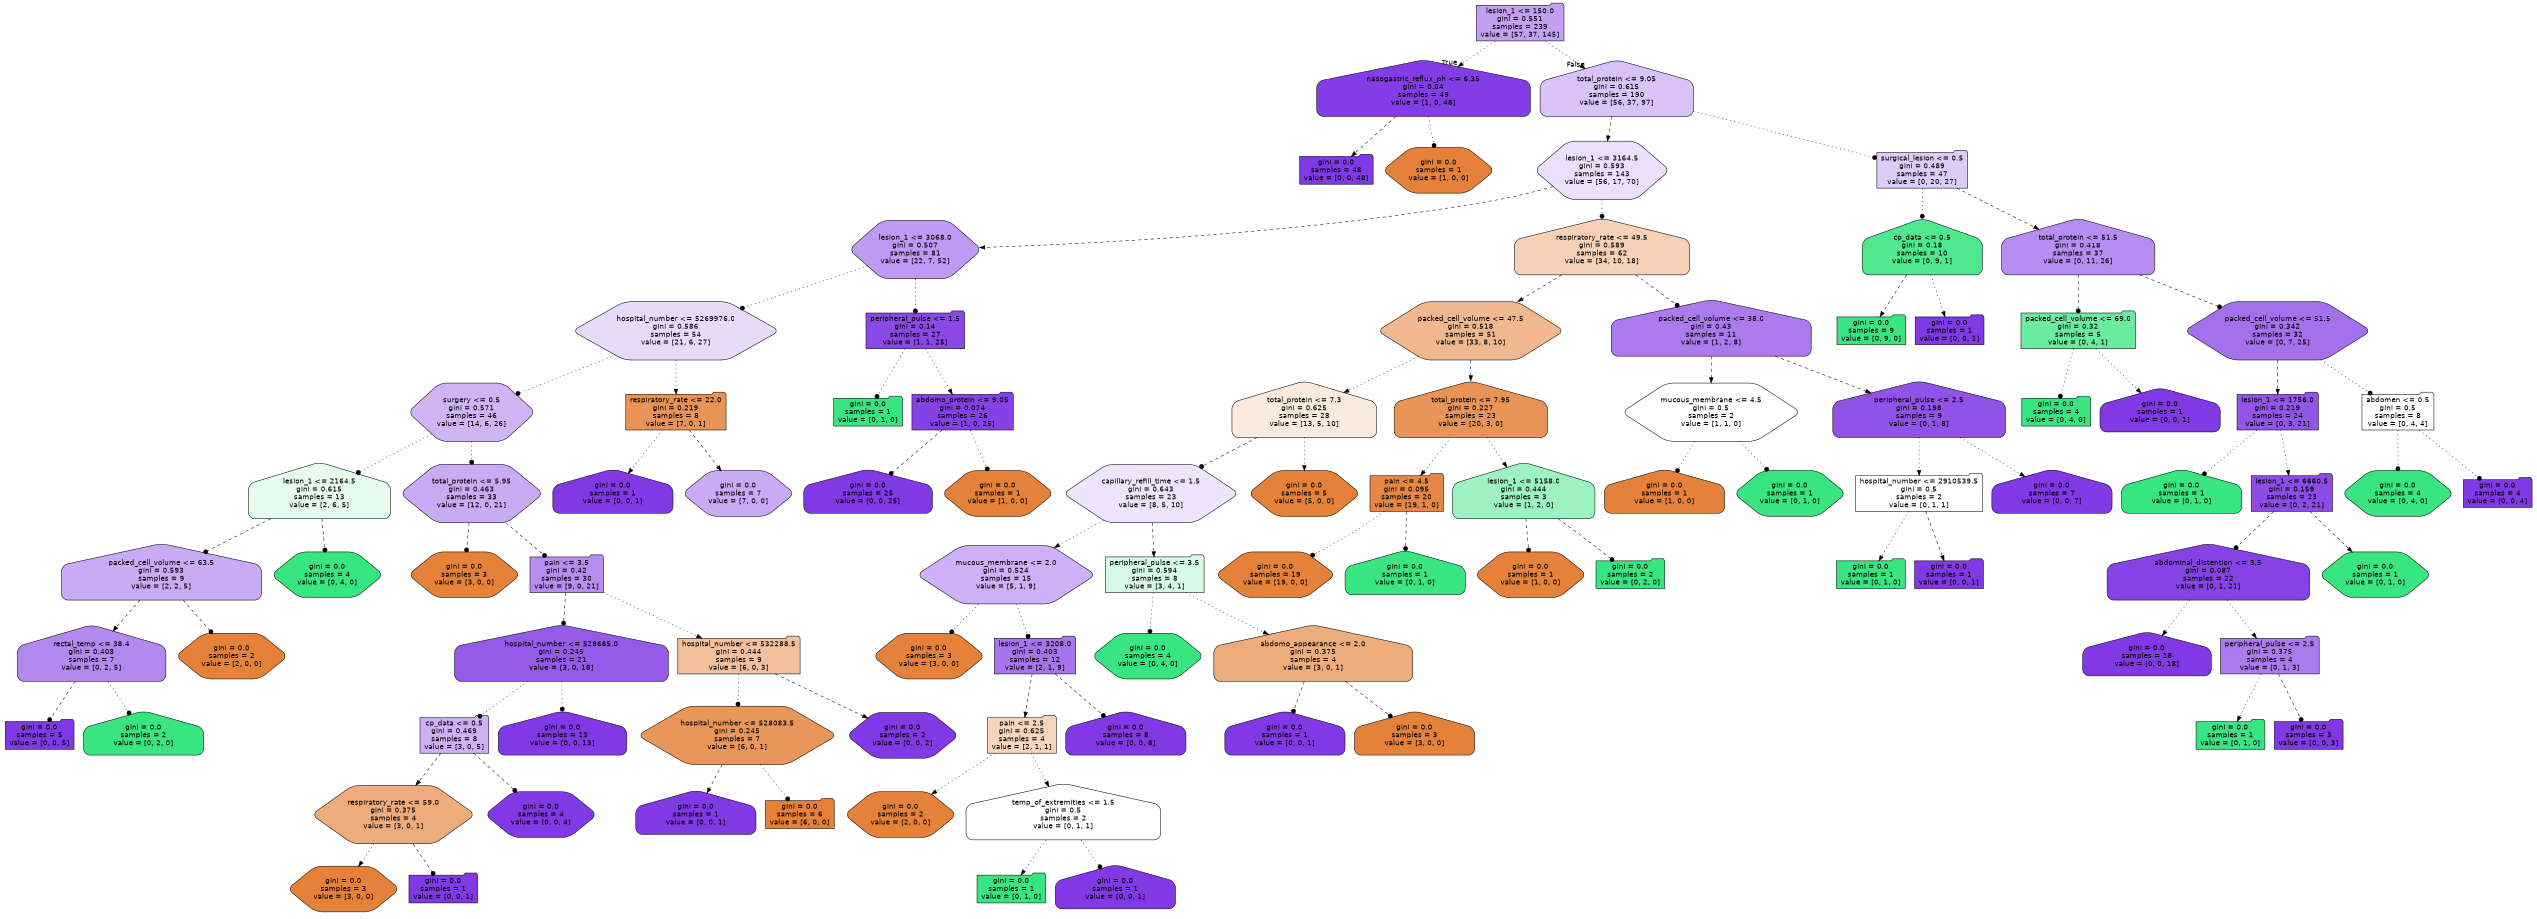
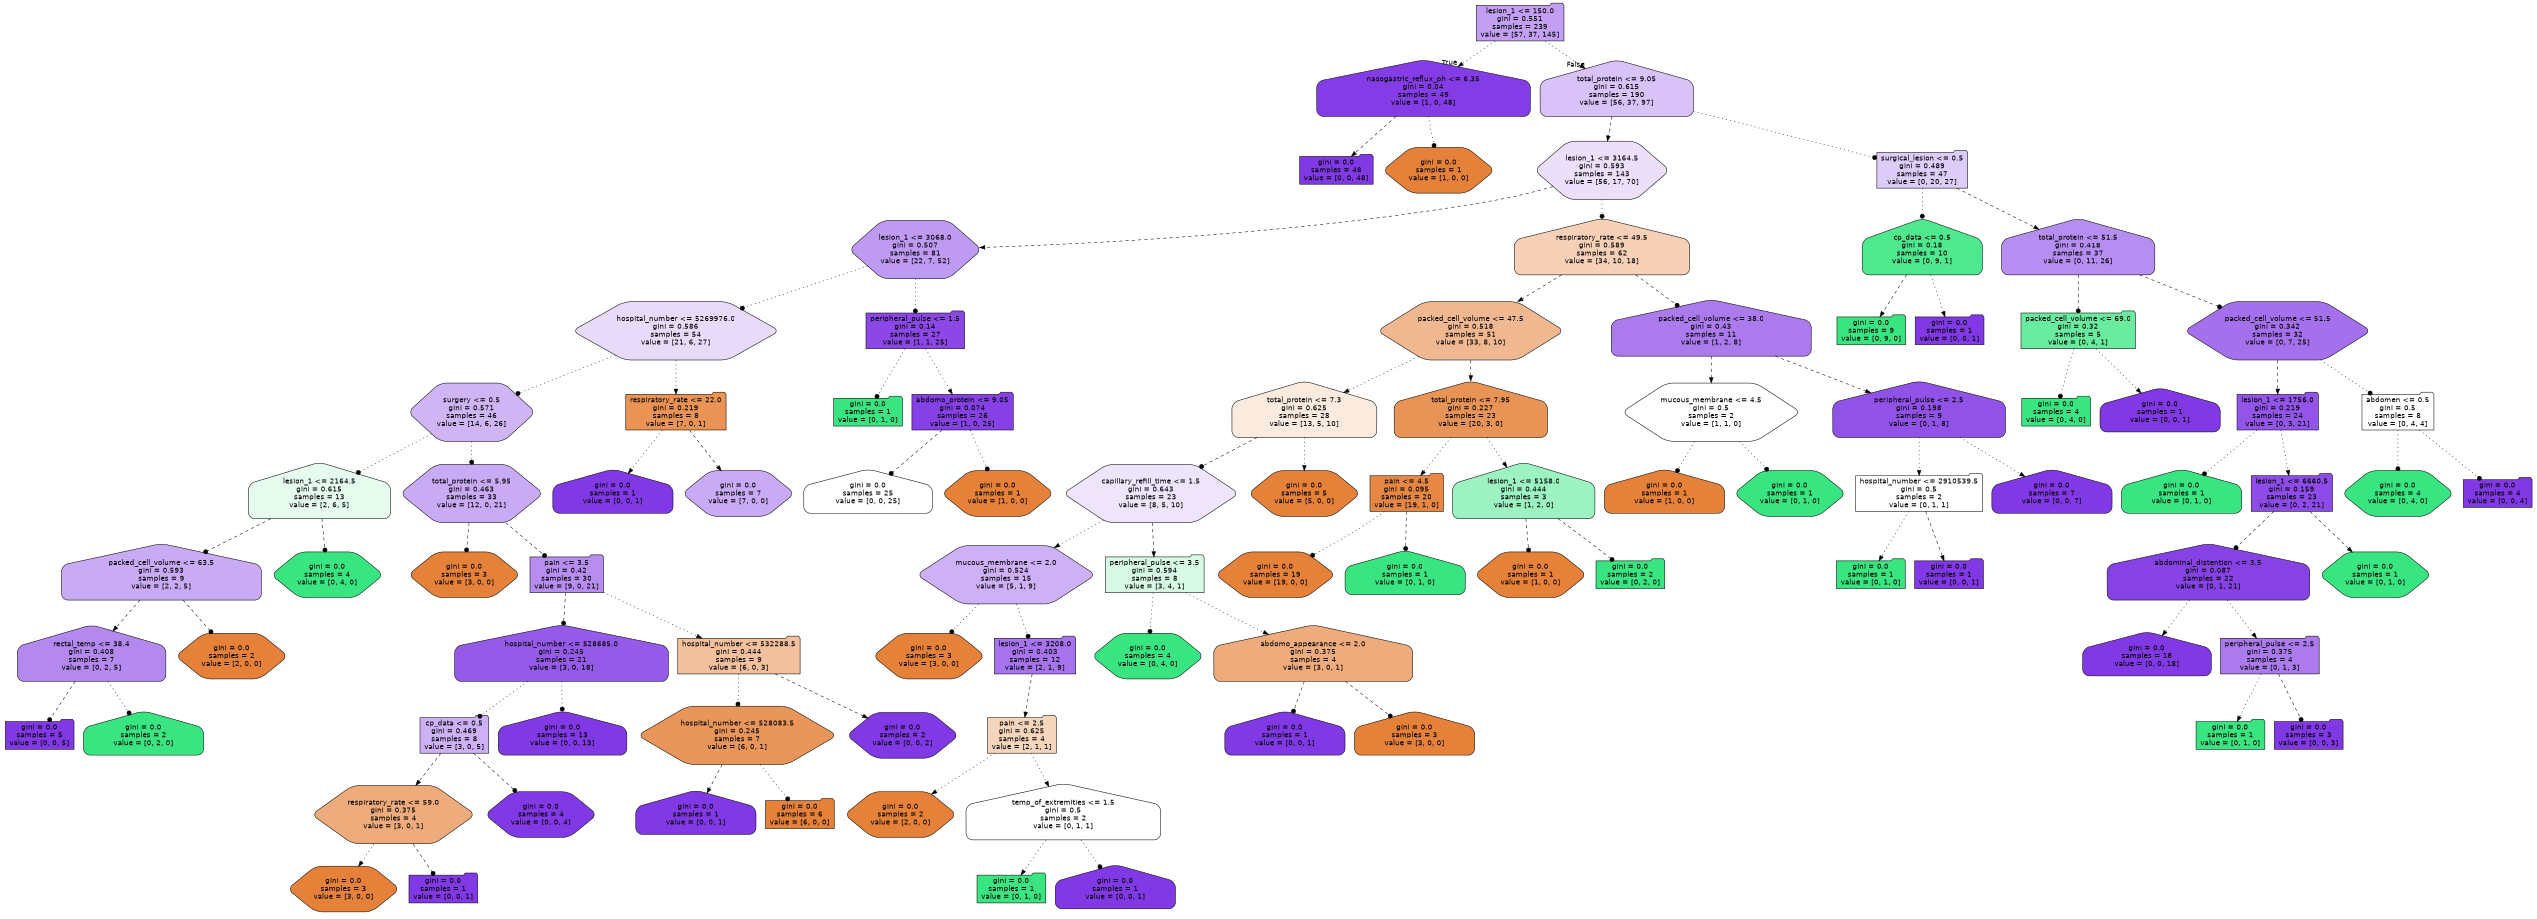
  digraph {
    node [color=black fillcolor="#8139e5" fontname=helvetica shape=folder style="filled, rounded"]
    edge [arrowhead=dot fontname=helvetica style=dotted]
    n1 [fillcolor="#c29ff2" label="lesion_1 <= 150.0\ngini = 0.551\nsamples = 239\nvalue = [57, 37, 145]"]
    n2 [fillcolor="#843de6" label="nasogastric_reflux_ph <= 6.35\ngini = 0.04\nsamples = 49\nvalue = [1, 0, 48]" shape=house]
    n3 [fillcolor="#d8c2f7" label="total_protein <= 9.05\ngini = 0.615\nsamples = 190\nvalue = [56, 37, 97]" shape=house]
    n4 [label="gini = 0.0\nsamples = 48\nvalue = [0, 0, 48]"]
    n5 [fillcolor="#e58139" label="gini = 0.0\nsamples = 1\nvalue = [1, 0, 0]" shape=hexagon]
    n6 [fillcolor="#ebdffb" label="lesion_1 <= 3164.5\ngini = 0.593\nsamples = 143\nvalue = [56, 17, 70]" shape=hexagon]
    n7 [fillcolor="#deccf8" label="surgical_lesion <= 0.5\ngini = 0.489\nsamples = 47\nvalue = [0, 20, 27]"]
    n8 [fillcolor="#bf9af2" label="lesion_1 <= 3068.0\ngini = 0.507\nsamples = 81\nvalue = [22, 7, 52]" shape=hexagon]
    n9 [fillcolor="#f6d1b7" label="respiratory_rate <= 49.5\ngini = 0.589\nsamples = 62\nvalue = [34, 10, 18]" shape=house]
    n10 [fillcolor="#4fe88f" label="cp_data <= 0.5\ngini = 0.18\nsamples = 10\nvalue = [0, 9, 1]" shape=house]
    n11 [fillcolor="#b68df0" label="total_protein <= 51.5\ngini = 0.418\nsamples = 37\nvalue = [0, 11, 26]" shape=house]
    n12 [fillcolor="#e8dbfa" label="hospital_number <= 5269976.0\ngini = 0.586\nsamples = 54\nvalue = [21, 6, 27]" shape=hexagon]
    n13 [fillcolor="#8b48e7" label="peripheral_pulse <= 1.5\ngini = 0.14\nsamples = 27\nvalue = [1, 1, 25]"]
    n14 [fillcolor="#f0b890" label="packed_cell_volume <= 47.5\ngini = 0.518\nsamples = 51\nvalue = [33, 8, 10]" shape=hexagon]
    n15 [fillcolor="#ab7bee" label="packed_cell_volume <= 38.0\ngini = 0.43\nsamples = 11\nvalue = [1, 2, 8]" shape=house]
    n16 [fillcolor="#d0b5f5" label="surgery <= 0.5\ngini = 0.571\nsamples = 46\nvalue = [14, 6, 26]" shape=hexagon]
    n17 [fillcolor="#e99355" label="respiratory_rate <= 22.0\ngini = 0.219\nsamples = 8\nvalue = [7, 0, 1]"]
    n18 [fillcolor="#39e581" label="gini = 0.0\nsamples = 1\nvalue = [0, 1, 0]"]
    n19 [fillcolor="#8641e6" label="abdomo_protein <= 9.05\ngini = 0.074\nsamples = 26\nvalue = [1, 0, 25]"]
    n20 [fillcolor="#e6fcef" label="lesion_1 <= 2164.5\ngini = 0.615\nsamples = 13\nvalue = [2, 6, 5]" shape=house]
    n21 [fillcolor="#c9aaf4" label="total_protein <= 5.95\ngini = 0.463\nsamples = 33\nvalue = [12, 0, 21]" shape=hexagon]
    n22 [label="gini = 0.0\nsamples = 1\nvalue = [0, 0, 1]" shape=house]
    n23 [fillcolor="#c9aaf4" label="gini = 0.0\nsamples = 7\nvalue = [7, 0, 0]" shape=hexagon]
    n24 [fillcolor="#c9aaf4" label="packed_cell_volume <= 63.5\ngini = 0.593\nsamples = 9\nvalue = [2, 2, 5]" shape=house]
    n25 [fillcolor="#39e581" label="gini = 0.0\nsamples = 4\nvalue = [0, 4, 0]" shape=hexagon]
    n26 [fillcolor="#e58139" label="gini = 0.0\nsamples = 3\nvalue = [3, 0, 0]" shape=hexagon]
    n27 [fillcolor="#b78ef0" label="pain <= 3.5\ngini = 0.42\nsamples = 30\nvalue = [9, 0, 21]"]
    n28 [fillcolor="#b388ef" label="rectal_temp <= 38.4\ngini = 0.408\nsamples = 7\nvalue = [0, 2, 5]" shape=house]
    n29 [fillcolor="#e58139" label="gini = 0.0\nsamples = 2\nvalue = [2, 0, 0]" shape=hexagon]
    n30 [label="gini = 0.0\nsamples = 5\nvalue = [0, 0, 5]"]
    n31 [fillcolor="#39e581" label="gini = 0.0\nsamples = 2\nvalue = [0, 2, 0]" shape=house]
    n32 [fillcolor="#965ae9" label="hospital_number <= 528685.0\ngini = 0.245\nsamples = 21\nvalue = [3, 0, 18]" shape=house]
    n33 [fillcolor="#f2c09c" label="hospital_number <= 532288.5\ngini = 0.444\nsamples = 9\nvalue = [6, 0, 3]"]
    n34 [fillcolor="#cdb0f5" label="cp_data <= 0.5\ngini = 0.469\nsamples = 8\nvalue = [3, 0, 5]"]
    n35 [label="gini = 0.0\nsamples = 13\nvalue = [0, 0, 13]" shape=house]
    n36 [fillcolor="#e9965a" label="hospital_number <= 528083.5\ngini = 0.245\nsamples = 7\nvalue = [6, 0, 1]" shape=hexagon]
    n37 [label="gini = 0.0\nsamples = 2\nvalue = [0, 0, 2]" shape=hexagon]
    n38 [fillcolor="#eeab7b" label="respiratory_rate <= 59.0\ngini = 0.375\nsamples = 4\nvalue = [3, 0, 1]" shape=hexagon]
    n39 [label="gini = 0.0\nsamples = 4\nvalue = [0, 0, 4]" shape=hexagon]
    n40 [fillcolor="#e58139" label="gini = 0.0\nsamples = 3\nvalue = [3, 0, 0]" shape=hexagon]
    n41 [label="gini = 0.0\nsamples = 1\nvalue = [0, 0, 1]"]
    n42 [label="gini = 0.0\nsamples = 1\nvalue = [0, 0, 1]" shape=house]
    n43 [fillcolor="#e58139" label="gini = 0.0\nsamples = 6\nvalue = [6, 0, 0]"]
-   n44 [label="gini = 0.0\nsamples = 25\nvalue = [0, 0, 25]" shape=house]
+   n44 [fillcolor="#ffffff" label="gini = 0.0\nsamples = 25\nvalue = [0, 0, 25]" shape=house]
    n45 [fillcolor="#e58139" label="gini = 0.0\nsamples = 1\nvalue = [1, 0, 0]" shape=hexagon]
    n46 [fillcolor="#fbeade" label="total_protein <= 7.3\ngini = 0.625\nsamples = 28\nvalue = [13, 5, 10]" shape=house]
    n47 [fillcolor="#e99457" label="total_protein <= 7.95\ngini = 0.227\nsamples = 23\nvalue = [20, 3, 0]" shape=house]
    n48 [fillcolor="#ffffff" label="mucous_membrane <= 4.5\ngini = 0.5\nsamples = 2\nvalue = [1, 1, 0]" shape=hexagon]
    n49 [fillcolor="#9152e8" label="peripheral_pulse <= 2.5\ngini = 0.198\nsamples = 9\nvalue = [0, 1, 8]" shape=house]
    n50 [fillcolor="#eee5fc" label="capillary_refill_time <= 1.5\ngini = 0.643\nsamples = 23\nvalue = [8, 5, 10]" shape=hexagon]
    n51 [fillcolor="#e58139" label="gini = 0.0\nsamples = 5\nvalue = [5, 0, 0]" shape=hexagon]
    n52 [fillcolor="#e68843" label="pain <= 4.5\ngini = 0.095\nsamples = 20\nvalue = [19, 1, 0]"]
    n53 [fillcolor="#9cf2c0" label="lesion_1 <= 5158.0\ngini = 0.444\nsamples = 3\nvalue = [1, 2, 0]" shape=house]
    n54 [fillcolor="#cdb0f5" label="mucous_membrane <= 2.0\ngini = 0.524\nsamples = 15\nvalue = [5, 1, 9]" shape=hexagon]
    n55 [fillcolor="#d7fae6" label="peripheral_pulse <= 3.5\ngini = 0.594\nsamples = 8\nvalue = [3, 4, 1]"]
    n56 [fillcolor="#e58139" label="gini = 0.0\nsamples = 3\nvalue = [3, 0, 0]" shape=hexagon]
    n57 [fillcolor="#a774ed" label="lesion_1 <= 3208.0\ngini = 0.403\nsamples = 12\nvalue = [2, 1, 9]"]
    n58 [fillcolor="#39e581" label="gini = 0.0\nsamples = 4\nvalue = [0, 4, 0]" shape=hexagon]
    n59 [fillcolor="#eeab7b" label="abdomo_appearance <= 2.0\ngini = 0.375\nsamples = 4\nvalue = [3, 0, 1]" shape=house]
    n60 [fillcolor="#f6d5bd" label="pain <= 2.5\ngini = 0.625\nsamples = 4\nvalue = [2, 1, 1]"]
-   n61 [label="gini = 0.0\nsamples = 8\nvalue = [0, 0, 8]" shape=house]
    n62 [fillcolor="#e58139" label="gini = 0.0\nsamples = 2\nvalue = [2, 0, 0]" shape=hexagon]
    n63 [fillcolor="#ffffff" label="temp_of_extremities <= 1.5\ngini = 0.5\nsamples = 2\nvalue = [0, 1, 1]" shape=house]
    n64 [fillcolor="#39e581" label="gini = 0.0\nsamples = 1\nvalue = [0, 1, 0]"]
    n65 [label="gini = 0.0\nsamples = 1\nvalue = [0, 0, 1]" shape=house]
    n66 [label="gini = 0.0\nsamples = 1\nvalue = [0, 0, 1]" shape=house]
    n67 [fillcolor="#e58139" label="gini = 0.0\nsamples = 3\nvalue = [3, 0, 0]" shape=house]
    n68 [fillcolor="#e58139" label="gini = 0.0\nsamples = 19\nvalue = [19, 0, 0]" shape=hexagon]
    n69 [fillcolor="#39e581" label="gini = 0.0\nsamples = 1\nvalue = [0, 1, 0]" shape=house]
    n70 [fillcolor="#e58139" label="gini = 0.0\nsamples = 1\nvalue = [1, 0, 0]" shape=hexagon]
    n71 [fillcolor="#39e581" label="gini = 0.0\nsamples = 2\nvalue = [0, 2, 0]"]
    n72 [fillcolor="#e58139" label="gini = 0.0\nsamples = 1\nvalue = [1, 0, 0]" shape=house]
    n73 [fillcolor="#39e581" label="gini = 0.0\nsamples = 1\nvalue = [0, 1, 0]" shape=hexagon]
    n74 [fillcolor="#ffffff" label="hospital_number <= 2910539.5\ngini = 0.5\nsamples = 2\nvalue = [0, 1, 1]"]
    n75 [label="gini = 0.0\nsamples = 7\nvalue = [0, 0, 7]" shape=house]
    n76 [fillcolor="#39e581" label="gini = 0.0\nsamples = 1\nvalue = [0, 1, 0]"]
    n77 [label="gini = 0.0\nsamples = 1\nvalue = [0, 0, 1]"]
    n78 [fillcolor="#39e581" label="gini = 0.0\nsamples = 9\nvalue = [0, 9, 0]"]
    n79 [label="gini = 0.0\nsamples = 1\nvalue = [0, 0, 1]"]
    n80 [fillcolor="#6aeca0" label="packed_cell_volume <= 69.0\ngini = 0.32\nsamples = 5\nvalue = [0, 4, 1]"]
    n81 [fillcolor="#a470ec" label="packed_cell_volume <= 51.5\ngini = 0.342\nsamples = 32\nvalue = [0, 7, 25]" shape=hexagon]
    n82 [fillcolor="#39e581" label="gini = 0.0\nsamples = 4\nvalue = [0, 4, 0]"]
    n83 [label="gini = 0.0\nsamples = 1\nvalue = [0, 0, 1]" shape=house]
    n84 [fillcolor="#9355e9" label="lesion_1 <= 1756.0\ngini = 0.219\nsamples = 24\nvalue = [0, 3, 21]"]
    n85 [fillcolor="#ffffff" label="abdomen <= 0.5\ngini = 0.5\nsamples = 8\nvalue = [0, 4, 4]"]
    n86 [fillcolor="#39e581" label="gini = 0.0\nsamples = 1\nvalue = [0, 1, 0]" shape=house]
    n87 [fillcolor="#8d4ce7" label="lesion_1 <= 6660.5\ngini = 0.159\nsamples = 23\nvalue = [0, 2, 21]"]
    n88 [fillcolor="#39e581" label="gini = 0.0\nsamples = 4\nvalue = [0, 4, 0]" shape=hexagon]
    n89 [label="gini = 0.0\nsamples = 4\nvalue = [0, 0, 4]"]
    n90 [fillcolor="#8742e6" label="abdominal_distention <= 3.5\ngini = 0.087\nsamples = 22\nvalue = [0, 1, 21]" shape=house]
    n91 [fillcolor="#39e581" label="gini = 0.0\nsamples = 1\nvalue = [0, 1, 0]" shape=hexagon]
    n92 [label="gini = 0.0\nsamples = 18\nvalue = [0, 0, 18]" shape=house]
    n93 [fillcolor="#ab7bee" label="peripheral_pulse <= 2.5\ngini = 0.375\nsamples = 4\nvalue = [0, 1, 3]"]
    n94 [fillcolor="#39e581" label="gini = 0.0\nsamples = 1\nvalue = [0, 1, 0]"]
    n95 [label="gini = 0.0\nsamples = 3\nvalue = [0, 0, 3]"]
    n1 -> n2 [arrowhead=normal headlabel=True labelangle=45 labeldistance=2.5]
    n1 -> n3 [arrowhead=normal headlabel=False labelangle=-45 labeldistance=2.5]
    n2 -> n4 [arrowhead=normal style=dashed]
    n2 -> n5
    n3 -> n6 [arrowhead=normal style=dashed]
    n3 -> n7
    n6 -> n8 [arrowhead=normal style=dashed]
    n6 -> n9
    n7 -> n10
    n7 -> n11 [arrowhead=normal style=dashed]
    n8 -> n12
    n8 -> n13
    n9 -> n14 [arrowhead=normal style=dashed]
    n9 -> n15 [style=dashed]
    n10 -> n78 [arrowhead=normal style=dashed]
    n10 -> n79 [arrowhead=normal]
    n11 -> n80 [style=dashed]
    n11 -> n81 [style=dashed]
    n12 -> n16
    n12 -> n17 [arrowhead=normal]
    n13 -> n18
    n13 -> n19 [arrowhead=normal]
    n14 -> n46 [arrowhead=normal]
    n14 -> n47 [arrowhead=normal style=dashed]
    n15 -> n48 [arrowhead=normal style=dashed]
    n15 -> n49 [arrowhead=normal style=dashed]
    n16 -> n20
    n16 -> n21
    n17 -> n22 [arrowhead=normal]
    n17 -> n23 [arrowhead=normal style=dashed]
    n19 -> n44 [style=dashed]
    n19 -> n45
    n20 -> n24 [style=dashed]
    n20 -> n25 [style=dashed]
    n21 -> n26 [style=dashed]
    n21 -> n27 [style=dashed]
    n24 -> n28 [arrowhead=normal style=dashed]
    n24 -> n29 [style=dashed]
    n27 -> n32 [style=dashed]
    n27 -> n33 [arrowhead=normal]
    n28 -> n30 [style=dashed]
    n28 -> n31
    n32 -> n34
    n32 -> n35
    n33 -> n36
    n33 -> n37 [arrowhead=normal style=dashed]
    n34 -> n38 [arrowhead=normal style=dashed]
    n34 -> n39 [style=dashed]
    n36 -> n42 [arrowhead=normal style=dashed]
    n36 -> n43
    n38 -> n40 [arrowhead=normal]
    n38 -> n41 [style=dashed]
    n46 -> n50 [style=dashed]
    n46 -> n51 [arrowhead=normal]
    n47 -> n52 [arrowhead=normal]
    n47 -> n53 [arrowhead=normal]
    n48 -> n72
    n48 -> n73
    n49 -> n74 [arrowhead=normal]
    n49 -> n75 [arrowhead=normal]
    n50 -> n54 [arrowhead=normal]
    n50 -> n55 [arrowhead=normal style=dashed]
    n52 -> n68
    n52 -> n69 [style=dashed]
    n53 -> n70 [style=dashed]
    n53 -> n71 [style=dashed]
    n54 -> n56
    n54 -> n57
    n55 -> n58
    n55 -> n59 [arrowhead=normal]
    n57 -> n60 [arrowhead=normal style=dashed]
-   n57 -> n61 [style=dashed]
    n59 -> n66 [style=dashed]
    n59 -> n67 [style=dashed]
    n60 -> n62 [arrowhead=normal]
    n60 -> n63 [arrowhead=normal]
    n63 -> n64 [arrowhead=normal]
    n63 -> n65
    n74 -> n76 [arrowhead=normal]
    n74 -> n77 [arrowhead=normal style=dashed]
    n80 -> n82
    n80 -> n83 [arrowhead=normal]
    n81 -> n84 [arrowhead=normal style=dashed]
    n81 -> n85
    n84 -> n86
    n84 -> n87 [arrowhead=normal]
    n85 -> n88
    n85 -> n89
    n87 -> n90 [style=dashed]
    n87 -> n91 [arrowhead=normal style=dashed]
    n90 -> n92 [arrowhead=normal]
    n90 -> n93 [arrowhead=normal]
    n93 -> n94 [arrowhead=normal]
    n93 -> n95 [style=dashed]
  }
